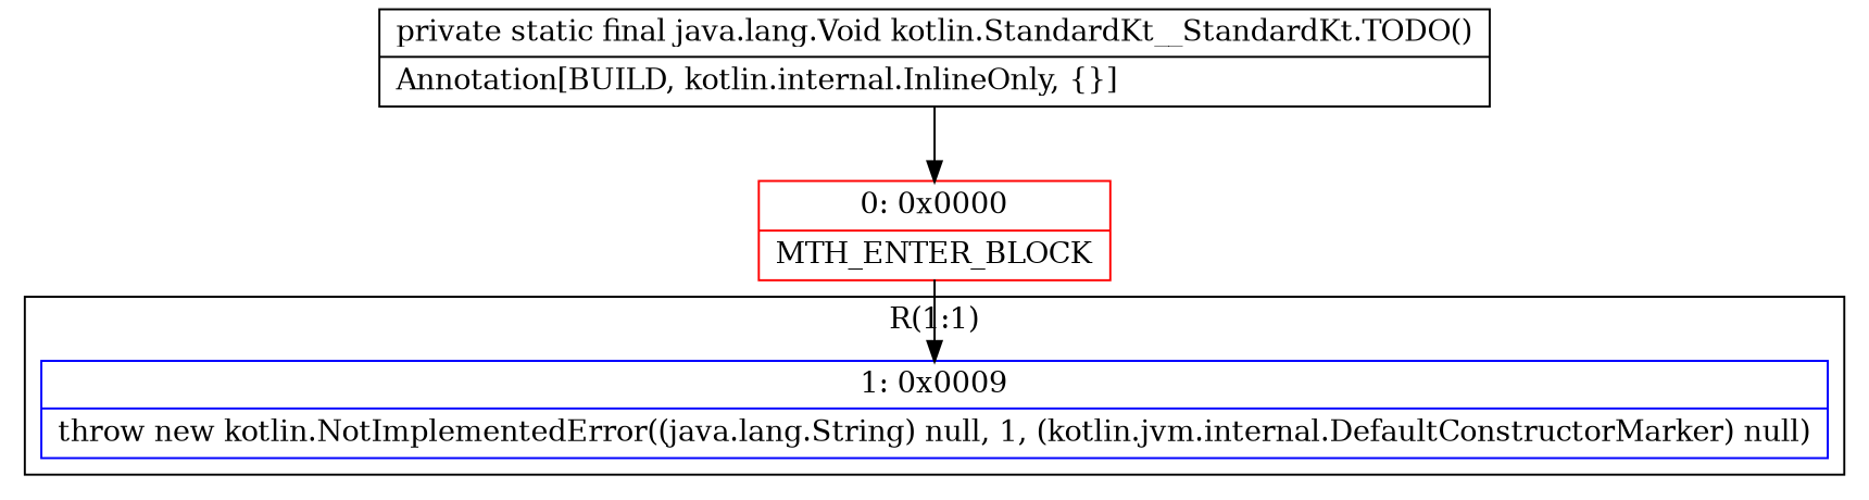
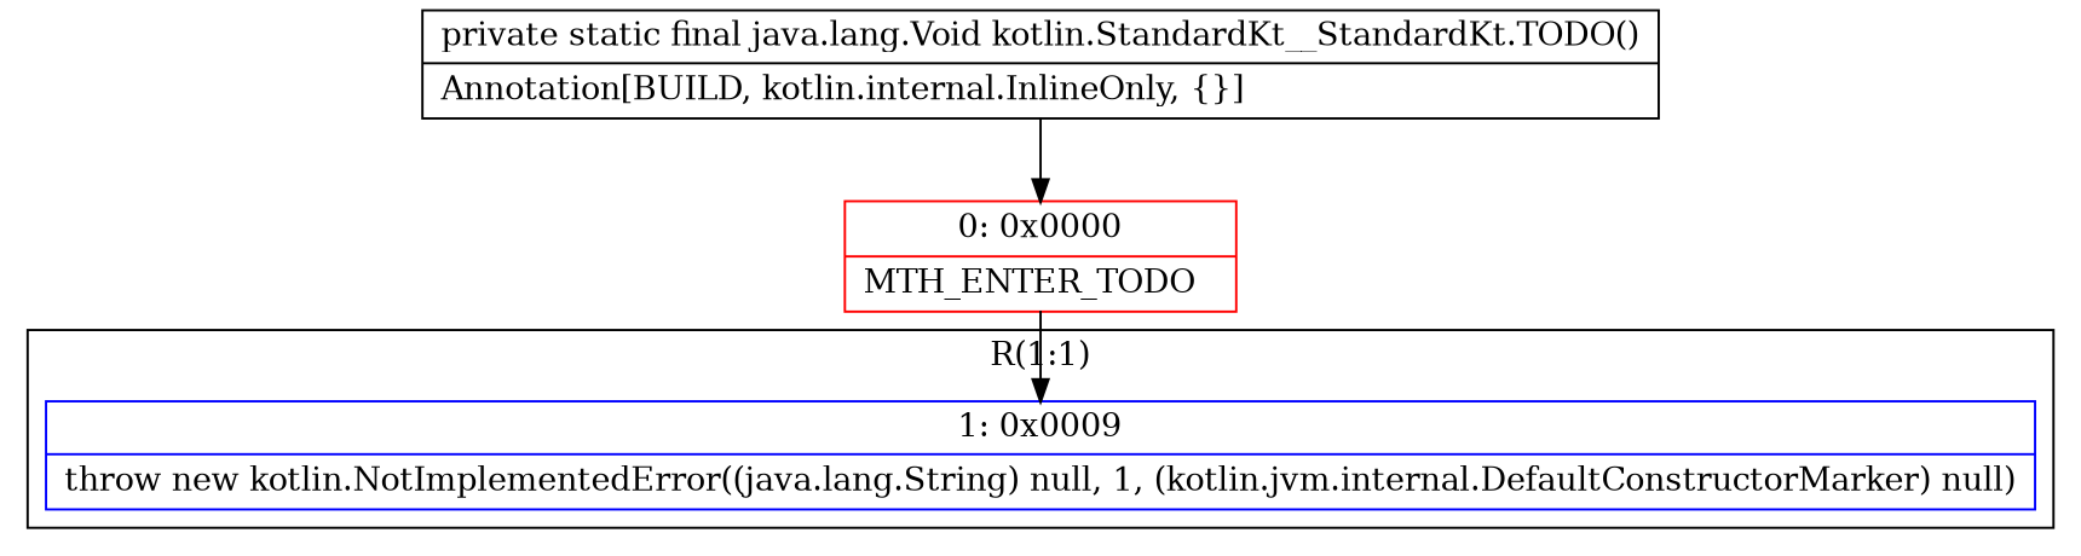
  digraph {
    node [shape=record]
    n1 [color=blue label="{1\:\ 0x0009|throw new kotlin.NotImplementedError((java.lang.String) null, 1, (kotlin.jvm.internal.DefaultConstructorMarker) null)\l}"]
-   n2 [color=red label="{0\:\ 0x0000|MTH_ENTER_BLOCK\l}"]
+   n2 [color=red label="{0\:\ 0x0000|MTH_ENTER_TODO\l}"]
    n3 [label="{private static final java.lang.Void kotlin.StandardKt__StandardKt.TODO()  | Annotation[BUILD, kotlin.internal.InlineOnly, \{\}]\l}"]
    subgraph cluster_1 {
      label="R(1:1)"
      n1
    }
    n2 -> n1
    n3 -> n2
  }
